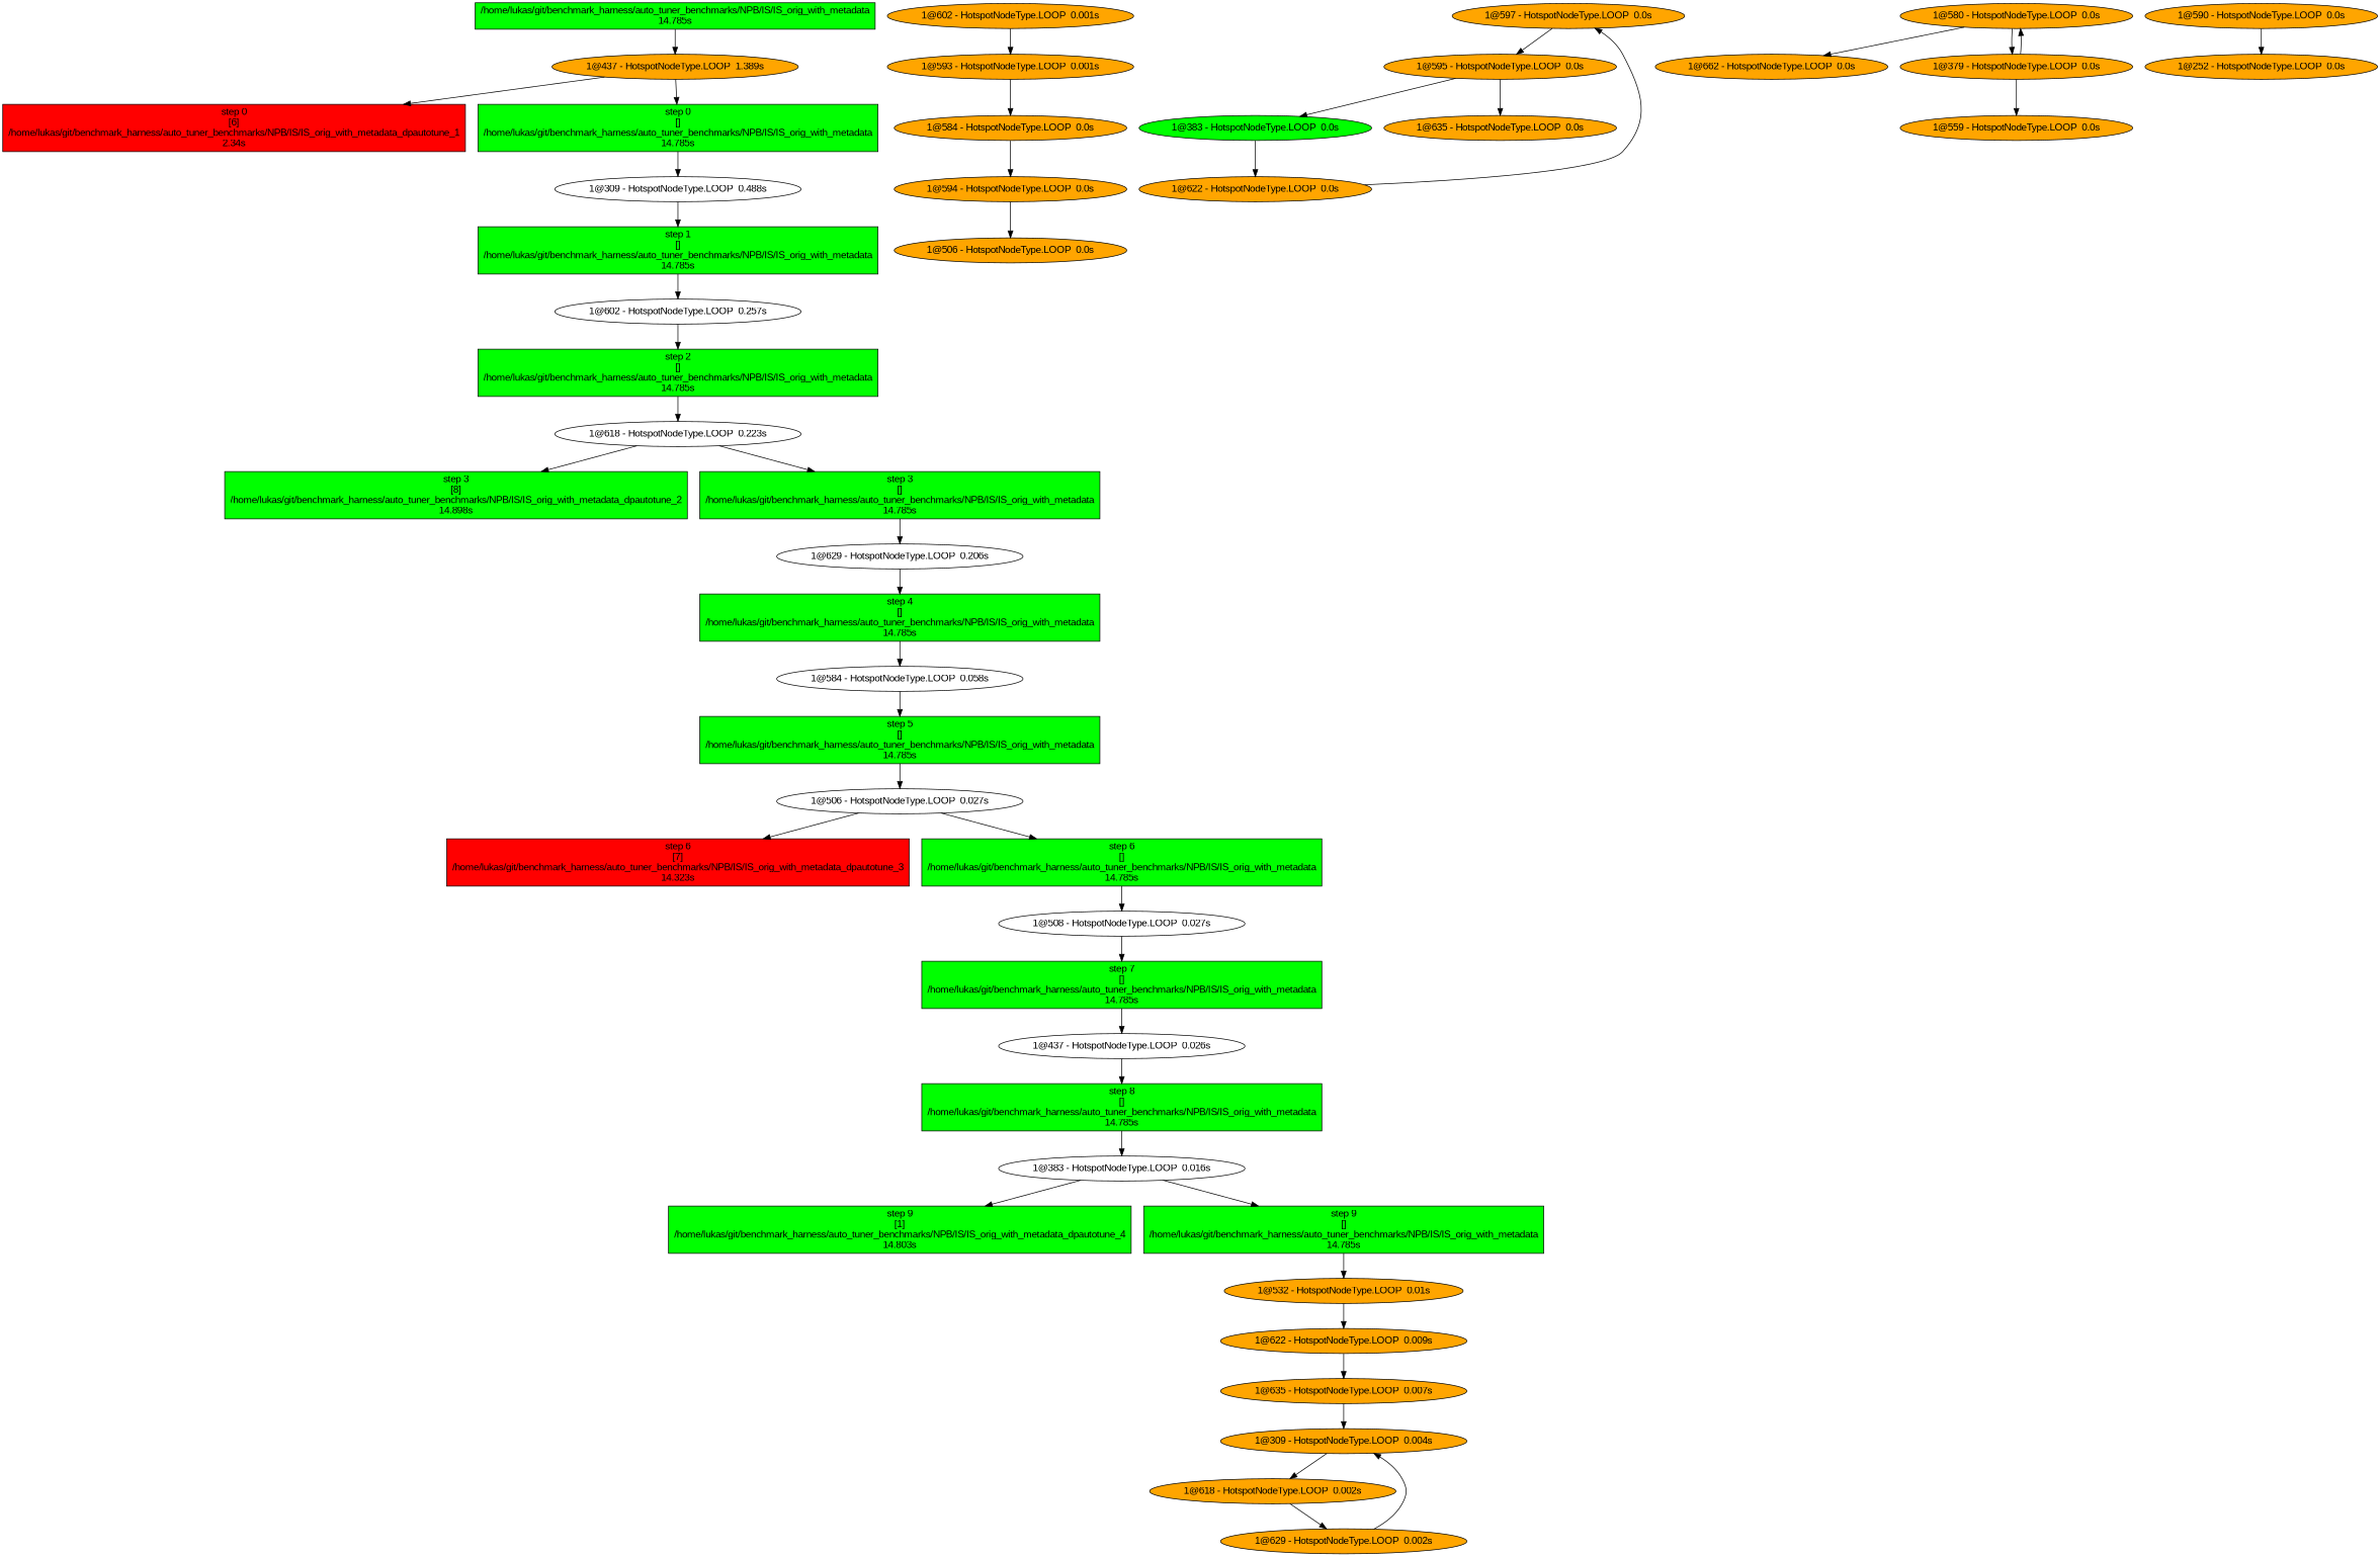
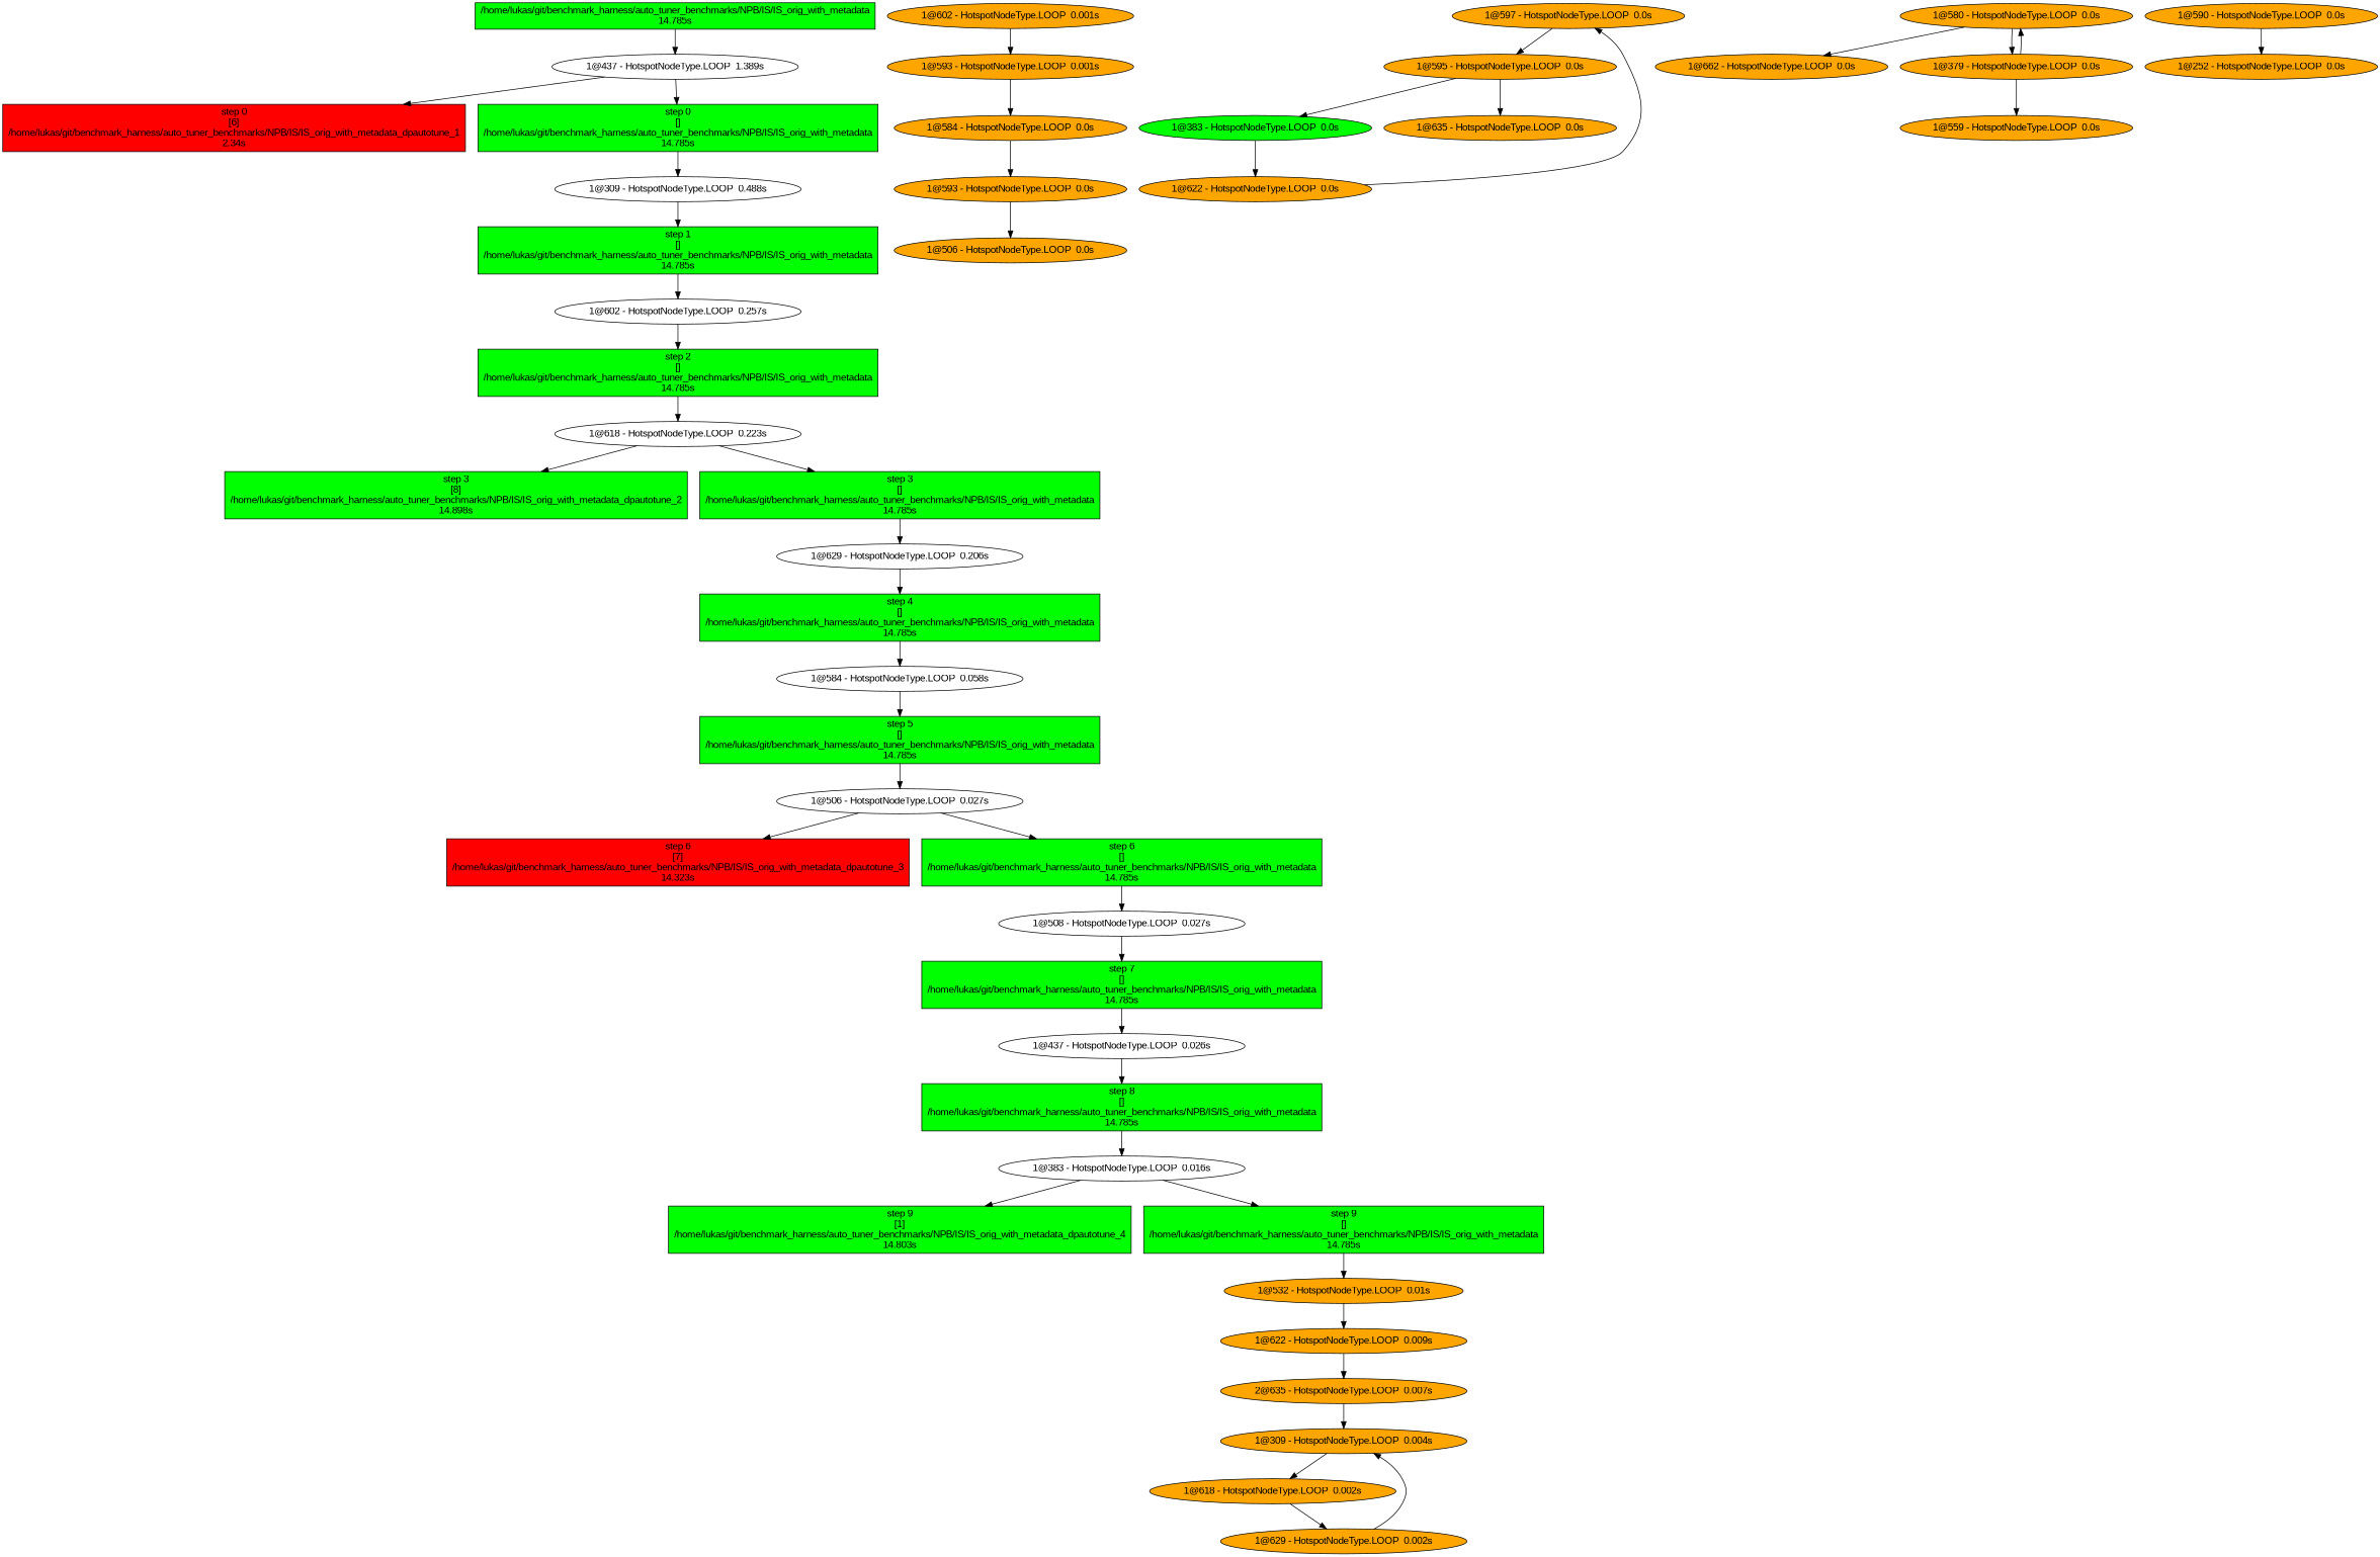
  strict digraph {
    fontname="Liberation Sans"
    node [color=black fillcolor=orange fontname="Liberation Sans" style=filled]
    edge [fontname="Liberation Sans"]
    "/home/lukas/git/benchmark_harness/auto_tuner_benchmarks/NPB/IS/IS_orig_with_metadata\n14.785s" [fillcolor=green shape=box]
-   "1@437 - HotspotNodeType.LOOP  1.389s"
+   "1@437 - HotspotNodeType.LOOP  1.389s" [fillcolor=white]
    "step 0\n[6]\n/home/lukas/git/benchmark_harness/auto_tuner_benchmarks/NPB/IS/IS_orig_with_metadata_dpautotune_1\n2.34s" [fillcolor=red shape=box]
    "step 0\n[]\n/home/lukas/git/benchmark_harness/auto_tuner_benchmarks/NPB/IS/IS_orig_with_metadata\n14.785s" [fillcolor=green shape=box]
    "1@309 - HotspotNodeType.LOOP  0.488s" [fillcolor=white]
    "step 1\n[]\n/home/lukas/git/benchmark_harness/auto_tuner_benchmarks/NPB/IS/IS_orig_with_metadata\n14.785s" [fillcolor=green shape=box]
    "1@602 - HotspotNodeType.LOOP  0.257s" [fillcolor=white]
    "step 2\n[]\n/home/lukas/git/benchmark_harness/auto_tuner_benchmarks/NPB/IS/IS_orig_with_metadata\n14.785s" [fillcolor=green shape=box]
    "1@618 - HotspotNodeType.LOOP  0.223s" [fillcolor=white]
    "step 3\n[8]\n/home/lukas/git/benchmark_harness/auto_tuner_benchmarks/NPB/IS/IS_orig_with_metadata_dpautotune_2\n14.898s" [fillcolor=green shape=box]
    "step 3\n[]\n/home/lukas/git/benchmark_harness/auto_tuner_benchmarks/NPB/IS/IS_orig_with_metadata\n14.785s" [fillcolor=green shape=box]
    "1@629 - HotspotNodeType.LOOP  0.206s" [fillcolor=white]
    "step 4\n[]\n/home/lukas/git/benchmark_harness/auto_tuner_benchmarks/NPB/IS/IS_orig_with_metadata\n14.785s" [fillcolor=green shape=box]
    "1@584 - HotspotNodeType.LOOP  0.058s" [fillcolor=white]
    "step 5\n[]\n/home/lukas/git/benchmark_harness/auto_tuner_benchmarks/NPB/IS/IS_orig_with_metadata\n14.785s" [fillcolor=green shape=box]
    "1@506 - HotspotNodeType.LOOP  0.027s" [fillcolor=white]
    "step 6\n[7]\n/home/lukas/git/benchmark_harness/auto_tuner_benchmarks/NPB/IS/IS_orig_with_metadata_dpautotune_3\n14.323s" [fillcolor=red shape=box]
    "step 6\n[]\n/home/lukas/git/benchmark_harness/auto_tuner_benchmarks/NPB/IS/IS_orig_with_metadata\n14.785s" [fillcolor=green shape=box]
    "1@508 - HotspotNodeType.LOOP  0.027s" [fillcolor=white]
    "step 7\n[]\n/home/lukas/git/benchmark_harness/auto_tuner_benchmarks/NPB/IS/IS_orig_with_metadata\n14.785s" [fillcolor=green shape=box]
    "1@437 - HotspotNodeType.LOOP  0.026s" [fillcolor=white]
    "step 8\n[]\n/home/lukas/git/benchmark_harness/auto_tuner_benchmarks/NPB/IS/IS_orig_with_metadata\n14.785s" [fillcolor=green shape=box]
    "1@383 - HotspotNodeType.LOOP  0.016s" [fillcolor=white]
    "step 9\n[1]\n/home/lukas/git/benchmark_harness/auto_tuner_benchmarks/NPB/IS/IS_orig_with_metadata_dpautotune_4\n14.803s" [fillcolor=green shape=box]
    "step 9\n[]\n/home/lukas/git/benchmark_harness/auto_tuner_benchmarks/NPB/IS/IS_orig_with_metadata\n14.785s" [fillcolor=green shape=box]
    "1@532 - HotspotNodeType.LOOP  0.01s"
    "1@622 - HotspotNodeType.LOOP  0.009s"
-   "1@635 - HotspotNodeType.LOOP  0.007s"
+   "1@635 - HotspotNodeType.LOOP  0.007s" [label="2@635 - HotspotNodeType.LOOP  0.007s"]
    "1@309 - HotspotNodeType.LOOP  0.004s"
    "1@618 - HotspotNodeType.LOOP  0.002s"
    "1@629 - HotspotNodeType.LOOP  0.002s"
    "1@602 - HotspotNodeType.LOOP  0.001s"
    "1@593 - HotspotNodeType.LOOP  0.001s"
    "1@584 - HotspotNodeType.LOOP  0.0s"
-   "1@593 - HotspotNodeType.LOOP  0.0s" [label="1@594 - HotspotNodeType.LOOP  0.0s"]
+   "1@593 - HotspotNodeType.LOOP  0.0s"
    "1@506 - HotspotNodeType.LOOP  0.0s"
    "1@597 - HotspotNodeType.LOOP  0.0s"
    "1@595 - HotspotNodeType.LOOP  0.0s"
    "1@383 - HotspotNodeType.LOOP  0.0s" [fillcolor=green]
    "1@635 - HotspotNodeType.LOOP  0.0s"
    "1@622 - HotspotNodeType.LOOP  0.0s"
    "1@580 - HotspotNodeType.LOOP  0.0s"
    "1@662 - HotspotNodeType.LOOP  0.0s"
    "1@379 - HotspotNodeType.LOOP  0.0s"
    "1@559 - HotspotNodeType.LOOP  0.0s"
    "1@590 - HotspotNodeType.LOOP  0.0s"
    "1@252 - HotspotNodeType.LOOP  0.0s"
    "/home/lukas/git/benchmark_harness/auto_tuner_benchmarks/NPB/IS/IS_orig_with_metadata\n14.785s" -> "1@437 - HotspotNodeType.LOOP  1.389s"
    "1@437 - HotspotNodeType.LOOP  1.389s" -> "step 0\n[6]\n/home/lukas/git/benchmark_harness/auto_tuner_benchmarks/NPB/IS/IS_orig_with_metadata_dpautotune_1\n2.34s"
    "1@437 - HotspotNodeType.LOOP  1.389s" -> "step 0\n[]\n/home/lukas/git/benchmark_harness/auto_tuner_benchmarks/NPB/IS/IS_orig_with_metadata\n14.785s"
    "step 0\n[]\n/home/lukas/git/benchmark_harness/auto_tuner_benchmarks/NPB/IS/IS_orig_with_metadata\n14.785s" -> "1@309 - HotspotNodeType.LOOP  0.488s"
    "1@309 - HotspotNodeType.LOOP  0.488s" -> "step 1\n[]\n/home/lukas/git/benchmark_harness/auto_tuner_benchmarks/NPB/IS/IS_orig_with_metadata\n14.785s"
    "step 1\n[]\n/home/lukas/git/benchmark_harness/auto_tuner_benchmarks/NPB/IS/IS_orig_with_metadata\n14.785s" -> "1@602 - HotspotNodeType.LOOP  0.257s"
    "1@602 - HotspotNodeType.LOOP  0.257s" -> "step 2\n[]\n/home/lukas/git/benchmark_harness/auto_tuner_benchmarks/NPB/IS/IS_orig_with_metadata\n14.785s"
    "step 2\n[]\n/home/lukas/git/benchmark_harness/auto_tuner_benchmarks/NPB/IS/IS_orig_with_metadata\n14.785s" -> "1@618 - HotspotNodeType.LOOP  0.223s"
    "1@618 - HotspotNodeType.LOOP  0.223s" -> "step 3\n[8]\n/home/lukas/git/benchmark_harness/auto_tuner_benchmarks/NPB/IS/IS_orig_with_metadata_dpautotune_2\n14.898s"
    "1@618 - HotspotNodeType.LOOP  0.223s" -> "step 3\n[]\n/home/lukas/git/benchmark_harness/auto_tuner_benchmarks/NPB/IS/IS_orig_with_metadata\n14.785s"
    "step 3\n[]\n/home/lukas/git/benchmark_harness/auto_tuner_benchmarks/NPB/IS/IS_orig_with_metadata\n14.785s" -> "1@629 - HotspotNodeType.LOOP  0.206s"
    "1@629 - HotspotNodeType.LOOP  0.206s" -> "step 4\n[]\n/home/lukas/git/benchmark_harness/auto_tuner_benchmarks/NPB/IS/IS_orig_with_metadata\n14.785s"
    "step 4\n[]\n/home/lukas/git/benchmark_harness/auto_tuner_benchmarks/NPB/IS/IS_orig_with_metadata\n14.785s" -> "1@584 - HotspotNodeType.LOOP  0.058s"
    "1@584 - HotspotNodeType.LOOP  0.058s" -> "step 5\n[]\n/home/lukas/git/benchmark_harness/auto_tuner_benchmarks/NPB/IS/IS_orig_with_metadata\n14.785s"
    "step 5\n[]\n/home/lukas/git/benchmark_harness/auto_tuner_benchmarks/NPB/IS/IS_orig_with_metadata\n14.785s" -> "1@506 - HotspotNodeType.LOOP  0.027s"
    "1@506 - HotspotNodeType.LOOP  0.027s" -> "step 6\n[7]\n/home/lukas/git/benchmark_harness/auto_tuner_benchmarks/NPB/IS/IS_orig_with_metadata_dpautotune_3\n14.323s"
    "1@506 - HotspotNodeType.LOOP  0.027s" -> "step 6\n[]\n/home/lukas/git/benchmark_harness/auto_tuner_benchmarks/NPB/IS/IS_orig_with_metadata\n14.785s"
    "step 6\n[]\n/home/lukas/git/benchmark_harness/auto_tuner_benchmarks/NPB/IS/IS_orig_with_metadata\n14.785s" -> "1@508 - HotspotNodeType.LOOP  0.027s"
    "1@508 - HotspotNodeType.LOOP  0.027s" -> "step 7\n[]\n/home/lukas/git/benchmark_harness/auto_tuner_benchmarks/NPB/IS/IS_orig_with_metadata\n14.785s"
    "step 7\n[]\n/home/lukas/git/benchmark_harness/auto_tuner_benchmarks/NPB/IS/IS_orig_with_metadata\n14.785s" -> "1@437 - HotspotNodeType.LOOP  0.026s"
    "1@437 - HotspotNodeType.LOOP  0.026s" -> "step 8\n[]\n/home/lukas/git/benchmark_harness/auto_tuner_benchmarks/NPB/IS/IS_orig_with_metadata\n14.785s"
    "step 8\n[]\n/home/lukas/git/benchmark_harness/auto_tuner_benchmarks/NPB/IS/IS_orig_with_metadata\n14.785s" -> "1@383 - HotspotNodeType.LOOP  0.016s"
    "1@383 - HotspotNodeType.LOOP  0.016s" -> "step 9\n[1]\n/home/lukas/git/benchmark_harness/auto_tuner_benchmarks/NPB/IS/IS_orig_with_metadata_dpautotune_4\n14.803s"
    "1@383 - HotspotNodeType.LOOP  0.016s" -> "step 9\n[]\n/home/lukas/git/benchmark_harness/auto_tuner_benchmarks/NPB/IS/IS_orig_with_metadata\n14.785s"
    "step 9\n[]\n/home/lukas/git/benchmark_harness/auto_tuner_benchmarks/NPB/IS/IS_orig_with_metadata\n14.785s" -> "1@532 - HotspotNodeType.LOOP  0.01s"
    "1@532 - HotspotNodeType.LOOP  0.01s" -> "1@622 - HotspotNodeType.LOOP  0.009s"
    "1@622 - HotspotNodeType.LOOP  0.009s" -> "1@635 - HotspotNodeType.LOOP  0.007s"
    "1@635 - HotspotNodeType.LOOP  0.007s" -> "1@309 - HotspotNodeType.LOOP  0.004s"
    "1@309 - HotspotNodeType.LOOP  0.004s" -> "1@618 - HotspotNodeType.LOOP  0.002s"
    "1@618 - HotspotNodeType.LOOP  0.002s" -> "1@629 - HotspotNodeType.LOOP  0.002s"
    "1@629 - HotspotNodeType.LOOP  0.002s" -> "1@309 - HotspotNodeType.LOOP  0.004s"
    "1@602 - HotspotNodeType.LOOP  0.001s" -> "1@593 - HotspotNodeType.LOOP  0.001s"
    "1@593 - HotspotNodeType.LOOP  0.001s" -> "1@584 - HotspotNodeType.LOOP  0.0s"
    "1@584 - HotspotNodeType.LOOP  0.0s" -> "1@593 - HotspotNodeType.LOOP  0.0s"
    "1@593 - HotspotNodeType.LOOP  0.0s" -> "1@506 - HotspotNodeType.LOOP  0.0s"
    "1@597 - HotspotNodeType.LOOP  0.0s" -> "1@595 - HotspotNodeType.LOOP  0.0s"
    "1@595 - HotspotNodeType.LOOP  0.0s" -> "1@383 - HotspotNodeType.LOOP  0.0s"
    "1@595 - HotspotNodeType.LOOP  0.0s" -> "1@635 - HotspotNodeType.LOOP  0.0s"
    "1@383 - HotspotNodeType.LOOP  0.0s" -> "1@622 - HotspotNodeType.LOOP  0.0s"
    "1@622 - HotspotNodeType.LOOP  0.0s" -> "1@597 - HotspotNodeType.LOOP  0.0s"
    "1@580 - HotspotNodeType.LOOP  0.0s" -> "1@662 - HotspotNodeType.LOOP  0.0s"
    "1@580 - HotspotNodeType.LOOP  0.0s" -> "1@379 - HotspotNodeType.LOOP  0.0s"
    "1@379 - HotspotNodeType.LOOP  0.0s" -> "1@580 - HotspotNodeType.LOOP  0.0s"
    "1@379 - HotspotNodeType.LOOP  0.0s" -> "1@559 - HotspotNodeType.LOOP  0.0s"
    "1@590 - HotspotNodeType.LOOP  0.0s" -> "1@252 - HotspotNodeType.LOOP  0.0s"
  }
